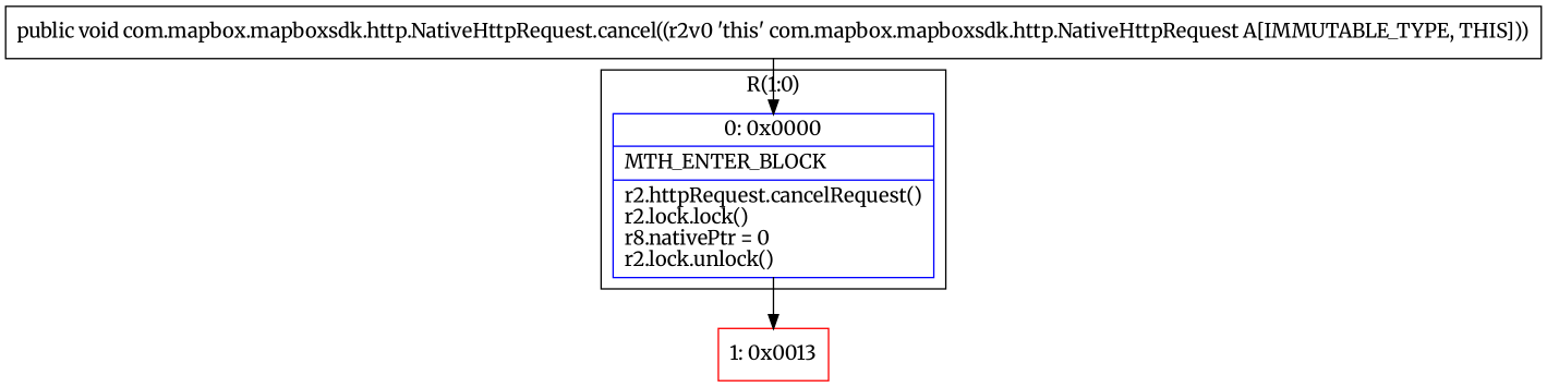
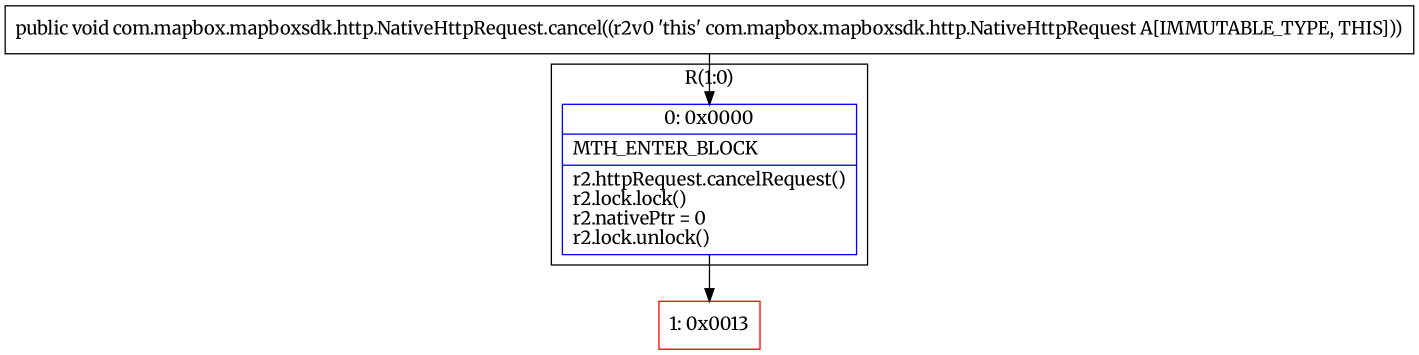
  digraph {
    fontname=Merriweather
    node [shape=record fontname=Merriweather]
    edge [fontname=Merriweather]
-   n1 [color=blue label="{0\:\ 0x0000|MTH_ENTER_BLOCK\l|r2.httpRequest.cancelRequest()\lr2.lock.lock()\lr8.nativePtr = 0\lr2.lock.unlock()\l}"]
+   n1 [color=blue label="{0\:\ 0x0000|MTH_ENTER_BLOCK\l|r2.httpRequest.cancelRequest()\lr2.lock.lock()\lr2.nativePtr = 0\lr2.lock.unlock()\l}"]
    n2 [color=red label="{1\:\ 0x0013}"]
    n3 [label="{public void com.mapbox.mapboxsdk.http.NativeHttpRequest.cancel((r2v0 'this' com.mapbox.mapboxsdk.http.NativeHttpRequest A[IMMUTABLE_TYPE, THIS])) }"]
    subgraph cluster_1 {
      label="R(1:0)"
      n1
    }
    n1 -> n2
    n3 -> n1
  }
